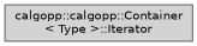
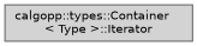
  digraph {
    rankdir=LR
-   n1 [color=grey40 fillcolor=lightgrey fontname=Helvetica fontsize=10 height=0.2 label="calgopp::calgopp::Container\l\< Type \>::Iterator" shape=box style=filled width=0.4]
+   n1 [color=grey40 fillcolor=lightgrey fontname=Helvetica fontsize=10 height=0.2 label="calgopp::types::Container\l\< Type \>::Iterator" shape=box style=filled width=0.4]
  }
